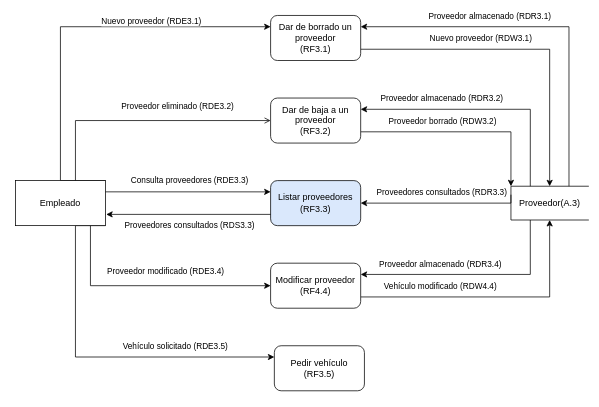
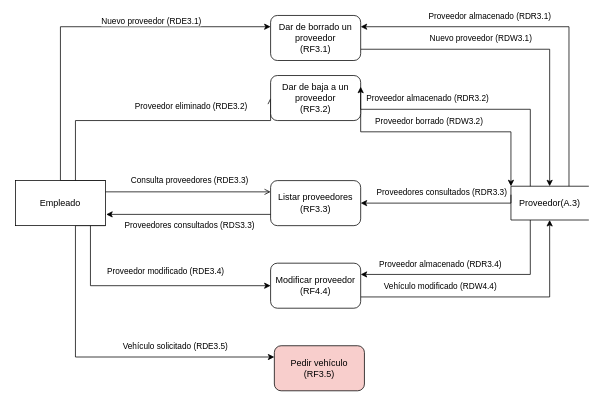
  <mxCell id="0" />
  <mxCell id="1" parent="0" />
  <mxCell id="2" style="edgeStyle=orthogonalEdgeStyle;rounded=0;orthogonalLoop=1;jettySize=auto;html=1;exitX=1;exitY=0;exitDx=0;exitDy=0;entryX=0;entryY=0.25;entryDx=0;entryDy=0;" edge="1" parent="1" source="12" target="15"><mxGeometry relative="1" as="geometry"><Array as="points"><mxPoint x="80" y="240" /><mxPoint x="80" y="35" /></Array></mxGeometry></mxCell>
  <mxCell id="3" value="Nuevo proveedor (RDE3.1)" style="edgeLabel;html=1;align=center;verticalAlign=middle;resizable=0;points=[];" connectable="0" vertex="1" parent="2"><mxGeometry x="-0.12" y="-5" relative="1" as="geometry"><mxPoint x="115" y="-33" as="offset" /></mxGeometry></mxCell>
  <mxCell id="4" style="edgeStyle=orthogonalEdgeStyle;rounded=0;orthogonalLoop=1;jettySize=auto;html=1;exitX=1;exitY=0.25;exitDx=0;exitDy=0;entryX=0;entryY=0.5;entryDx=0;entryDy=0;endArrow=open;" edge="1" parent="1" source="12" target="18"><mxGeometry relative="1" as="geometry"><Array as="points"><mxPoint x="100" y="255" /><mxPoint x="100" y="160" /></Array></mxGeometry></mxCell>
  <mxCell id="5" value="Proveedor eliminado (RDE3.2)" style="edgeLabel;html=1;align=center;verticalAlign=middle;resizable=0;points=[];" connectable="0" vertex="1" parent="4"><mxGeometry x="0.165" y="-1" relative="1" as="geometry"><mxPoint x="41" y="-21" as="offset" /></mxGeometry></mxCell>
  <mxCell id="6" style="edgeStyle=orthogonalEdgeStyle;rounded=0;orthogonalLoop=1;jettySize=auto;html=1;exitX=1;exitY=1;exitDx=0;exitDy=0;entryX=0;entryY=0.25;entryDx=0;entryDy=0;" edge="1" parent="1" source="12" target="25"><mxGeometry relative="1" as="geometry"><Array as="points"><mxPoint x="100" y="300" /><mxPoint x="100" y="475" /></Array></mxGeometry></mxCell>
  <mxCell id="7" value="Vehículo solicitado (RDE3.5)" style="edgeLabel;html=1;align=center;verticalAlign=middle;resizable=0;points=[];" connectable="0" vertex="1" parent="6"><mxGeometry x="0.33" y="2" relative="1" as="geometry"><mxPoint x="29" y="-13" as="offset" /></mxGeometry></mxCell>
  <mxCell id="8" style="edgeStyle=orthogonalEdgeStyle;rounded=0;orthogonalLoop=1;jettySize=auto;html=1;exitX=1;exitY=0.75;exitDx=0;exitDy=0;entryX=0;entryY=0.5;entryDx=0;entryDy=0;" edge="1" parent="1" source="12" target="24"><mxGeometry relative="1" as="geometry"><Array as="points"><mxPoint x="120" y="285" /><mxPoint x="120" y="380" /></Array></mxGeometry></mxCell>
  <mxCell id="9" value="Proveedor modificado (RDE3.4)" style="edgeLabel;html=1;align=center;verticalAlign=middle;resizable=0;points=[];" connectable="0" vertex="1" parent="8"><mxGeometry x="0.333" y="4" relative="1" as="geometry"><mxPoint x="-22" y="-16" as="offset" /></mxGeometry></mxCell>
- <mxCell id="10" style="edgeStyle=orthogonalEdgeStyle;rounded=0;orthogonalLoop=1;jettySize=auto;html=1;exitX=1;exitY=0.25;exitDx=0;exitDy=0;entryX=0;entryY=0.25;entryDx=0;entryDy=0;" edge="1" parent="1" source="12" target="21"><mxGeometry relative="1" as="geometry" /></mxCell>
+ <mxCell id="10" style="edgeStyle=orthogonalEdgeStyle;rounded=0;orthogonalLoop=1;jettySize=auto;html=1;exitX=1;exitY=0.25;exitDx=0;exitDy=0;entryX=0;entryY=0.25;entryDx=0;entryDy=0;endArrow=open;" edge="1" parent="1" source="12" target="21"><mxGeometry relative="1" as="geometry" /></mxCell>
  <mxCell id="11" value="Consulta proveedores (RDE3.3)" style="edgeLabel;html=1;align=center;verticalAlign=middle;resizable=0;points=[];" connectable="0" vertex="1" parent="10"><mxGeometry x="0.226" y="1" relative="1" as="geometry"><mxPoint x="-24" y="-14" as="offset" /></mxGeometry></mxCell>
  <mxCell id="12" value="Empleado" style="rounded=0;whiteSpace=wrap;html=1;" vertex="1" parent="1"><mxGeometry x="20" y="239.99" width="120" height="60" as="geometry" /></mxCell>
  <mxCell id="13" style="edgeStyle=orthogonalEdgeStyle;rounded=0;orthogonalLoop=1;jettySize=auto;html=1;exitX=1;exitY=0.75;exitDx=0;exitDy=0;entryX=0;entryY=0.5;entryDx=0;entryDy=0;" edge="1" parent="1" source="15" target="34"><mxGeometry relative="1" as="geometry" /></mxCell>
  <mxCell id="14" value="Nuevo proveedor (RDW3.1)" style="edgeLabel;html=1;align=center;verticalAlign=middle;resizable=0;points=[];" connectable="0" vertex="1" parent="13"><mxGeometry x="-0.269" y="1" relative="1" as="geometry"><mxPoint y="-14" as="offset" /></mxGeometry></mxCell>
  <mxCell id="15" value="Dar de borrado un proveedor &lt;br&gt;(RF3.1)" style="rounded=1;whiteSpace=wrap;html=1;" vertex="1" parent="1"><mxGeometry x="360" y="20" width="120" height="60" as="geometry" /></mxCell>
  <mxCell id="16" style="edgeStyle=orthogonalEdgeStyle;rounded=0;orthogonalLoop=1;jettySize=auto;html=1;exitX=1;exitY=0.75;exitDx=0;exitDy=0;entryX=0;entryY=1;entryDx=0;entryDy=0;" edge="1" parent="1" source="18" target="34"><mxGeometry relative="1" as="geometry"><Array as="points"><mxPoint x="680" y="175" /></Array></mxGeometry></mxCell>
  <mxCell id="17" value="Proveedor borrado (RDW3.2)" style="edgeLabel;html=1;align=center;verticalAlign=middle;resizable=0;points=[];" connectable="0" vertex="1" parent="16"><mxGeometry x="-0.181" y="2" relative="1" as="geometry"><mxPoint x="-4" y="-13" as="offset" /></mxGeometry></mxCell>
- <mxCell id="18" value="Dar de baja a un proveedor&lt;br&gt;(RF3.2)" style="rounded=1;whiteSpace=wrap;html=1;" vertex="1" parent="1"><mxGeometry x="360" y="130" width="120" height="60" as="geometry" /></mxCell>
+ <mxCell id="18" value="Dar de baja a un proveedor&lt;br&gt;(RF3.2)" style="rounded=1;whiteSpace=wrap;html=1;" vertex="1" parent="1"><mxGeometry x="360" y="100" width="120" height="60" as="geometry" /></mxCell>
  <mxCell id="19" style="edgeStyle=orthogonalEdgeStyle;rounded=0;orthogonalLoop=1;jettySize=auto;html=1;exitX=0;exitY=0.75;exitDx=0;exitDy=0;entryX=1;entryY=0.75;entryDx=0;entryDy=0;" edge="1" parent="1"><mxGeometry relative="1" as="geometry"><mxPoint x="361" y="285" as="sourcePoint" /><mxPoint x="141" y="284.99" as="targetPoint" /></mxGeometry></mxCell>
  <mxCell id="20" value="Proveedores consultados (RDS3.3)" style="edgeLabel;html=1;align=center;verticalAlign=middle;resizable=0;points=[];" connectable="0" vertex="1" parent="19"><mxGeometry x="0.228" y="-1" relative="1" as="geometry"><mxPoint x="25" y="16" as="offset" /></mxGeometry></mxCell>
- <mxCell id="21" value="Listar proveedores&lt;br&gt;(RF3.3)" style="rounded=1;whiteSpace=wrap;html=1;fillColor=#dae8fc;" vertex="1" parent="1"><mxGeometry x="360" y="240" width="120" height="60" as="geometry" /></mxCell>
+ <mxCell id="21" value="Listar proveedores&lt;br&gt;(RF3.3)" style="rounded=1;whiteSpace=wrap;html=1;" vertex="1" parent="1"><mxGeometry x="360" y="240" width="120" height="60" as="geometry" /></mxCell>
  <mxCell id="22" style="edgeStyle=orthogonalEdgeStyle;rounded=0;orthogonalLoop=1;jettySize=auto;html=1;exitX=1;exitY=0.75;exitDx=0;exitDy=0;entryX=1;entryY=0.5;entryDx=0;entryDy=0;" edge="1" parent="1" source="24" target="34"><mxGeometry relative="1" as="geometry" /></mxCell>
  <mxCell id="23" value="Vehículo modificado (RDW4.4)" style="edgeLabel;html=1;align=center;verticalAlign=middle;resizable=0;points=[];" connectable="0" vertex="1" parent="22"><mxGeometry x="-0.487" y="-4" relative="1" as="geometry"><mxPoint x="14" y="-19" as="offset" /></mxGeometry></mxCell>
  <mxCell id="24" value="Modificar proveedor&lt;br&gt;(RF4.4)" style="rounded=1;whiteSpace=wrap;html=1;" vertex="1" parent="1"><mxGeometry x="360" y="350" width="120" height="60" as="geometry" /></mxCell>
- <mxCell id="25" value="Pedir vehículo (RF3.5)" style="rounded=1;whiteSpace=wrap;html=1;" vertex="1" parent="1"><mxGeometry x="365" y="460" width="120" height="60" as="geometry" /></mxCell>
+ <mxCell id="25" value="Pedir vehículo (RF3.5)" style="rounded=1;whiteSpace=wrap;html=1;fillColor=#f8cecc;" vertex="1" parent="1"><mxGeometry x="365" y="460" width="120" height="60" as="geometry" /></mxCell>
  <mxCell id="26" style="edgeStyle=orthogonalEdgeStyle;rounded=0;orthogonalLoop=1;jettySize=auto;html=1;exitX=0;exitY=0.25;exitDx=0;exitDy=0;entryX=1;entryY=0.25;entryDx=0;entryDy=0;" edge="1" parent="1" source="34" target="15"><mxGeometry relative="1" as="geometry" /></mxCell>
  <mxCell id="27" value="Proveedor almacenado (RDR3.1)" style="edgeLabel;html=1;align=center;verticalAlign=middle;resizable=0;points=[];" connectable="0" vertex="1" parent="26"><mxGeometry x="0.298" y="-2" relative="1" as="geometry"><mxPoint y="-13" as="offset" /></mxGeometry></mxCell>
  <mxCell id="28" style="edgeStyle=orthogonalEdgeStyle;rounded=0;orthogonalLoop=1;jettySize=auto;html=1;exitX=0;exitY=0.75;exitDx=0;exitDy=0;entryX=1;entryY=0.25;entryDx=0;entryDy=0;" edge="1" parent="1" source="34" target="18"><mxGeometry relative="1" as="geometry"><Array as="points"><mxPoint x="706" y="145" /></Array></mxGeometry></mxCell>
  <mxCell id="29" value="Proveedor almacenado (RDR3.2)" style="edgeLabel;html=1;align=center;verticalAlign=middle;resizable=0;points=[];" connectable="0" vertex="1" parent="28"><mxGeometry x="0.263" relative="1" as="geometry"><mxPoint x="-14" y="-15" as="offset" /></mxGeometry></mxCell>
  <mxCell id="30" style="edgeStyle=orthogonalEdgeStyle;rounded=0;orthogonalLoop=1;jettySize=auto;html=1;exitX=0.25;exitY=1;exitDx=0;exitDy=0;" edge="1" parent="1" source="34"><mxGeometry relative="1" as="geometry"><mxPoint x="480" y="270" as="targetPoint" /><Array as="points"><mxPoint x="680" y="270" /><mxPoint x="480" y="270" /></Array></mxGeometry></mxCell>
  <mxCell id="31" value="Proveedores consultados (RDR3.3)" style="edgeLabel;html=1;align=center;verticalAlign=middle;resizable=0;points=[];" connectable="0" vertex="1" parent="30"><mxGeometry x="0.145" y="-2" relative="1" as="geometry"><mxPoint x="17" y="-13" as="offset" /></mxGeometry></mxCell>
  <mxCell id="32" style="edgeStyle=orthogonalEdgeStyle;rounded=0;orthogonalLoop=1;jettySize=auto;html=1;exitX=1;exitY=0.75;exitDx=0;exitDy=0;entryX=1;entryY=0.25;entryDx=0;entryDy=0;" edge="1" parent="1" source="34" target="24"><mxGeometry relative="1" as="geometry" /></mxCell>
  <mxCell id="33" value="Proveedor almacenado (RDR3.4)" style="edgeLabel;html=1;align=center;verticalAlign=middle;resizable=0;points=[];" connectable="0" vertex="1" parent="32"><mxGeometry x="0.413" y="-4" relative="1" as="geometry"><mxPoint x="18" y="-11" as="offset" /></mxGeometry></mxCell>
  <mxCell id="34" value="" style="shape=partialRectangle;whiteSpace=wrap;html=1;bottom=1;right=1;left=1;top=0;fillColor=none;routingCenterX=-0.5;rotation=90;" vertex="1" parent="1"><mxGeometry x="709.25" y="218.43" width="45" height="103.12" as="geometry" /></mxCell>
  <mxCell id="35" value="Proveedor(A.3)" style="text;html=1;strokeColor=none;fillColor=none;align=center;verticalAlign=middle;whiteSpace=wrap;overflow=hidden;" vertex="1" parent="1"><mxGeometry x="688" y="259.99" width="87.5" height="20" as="geometry" /></mxCell>
